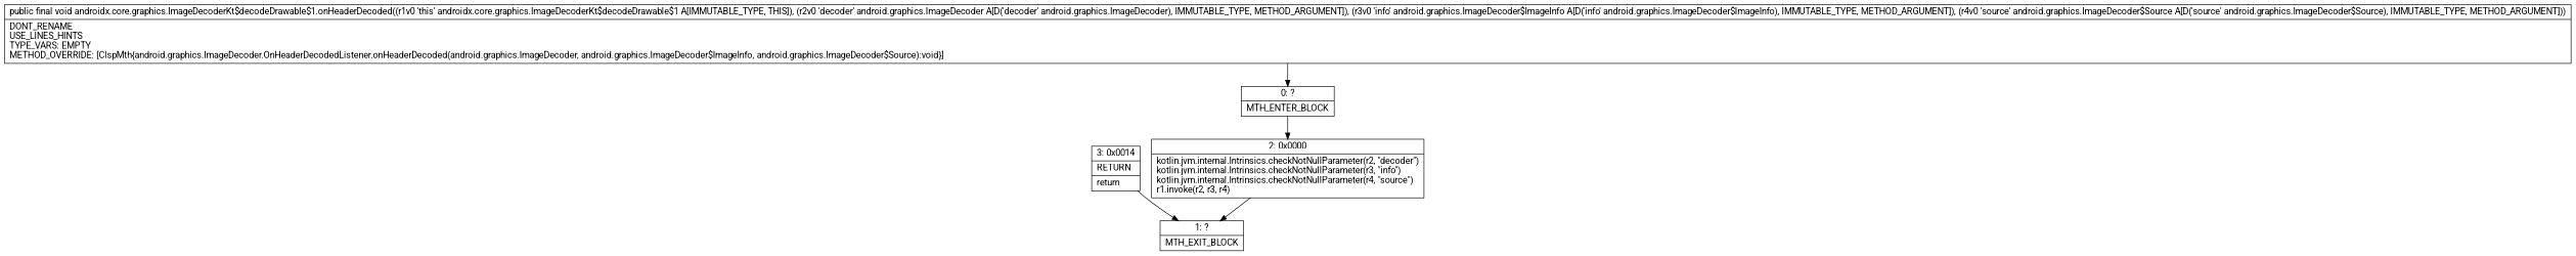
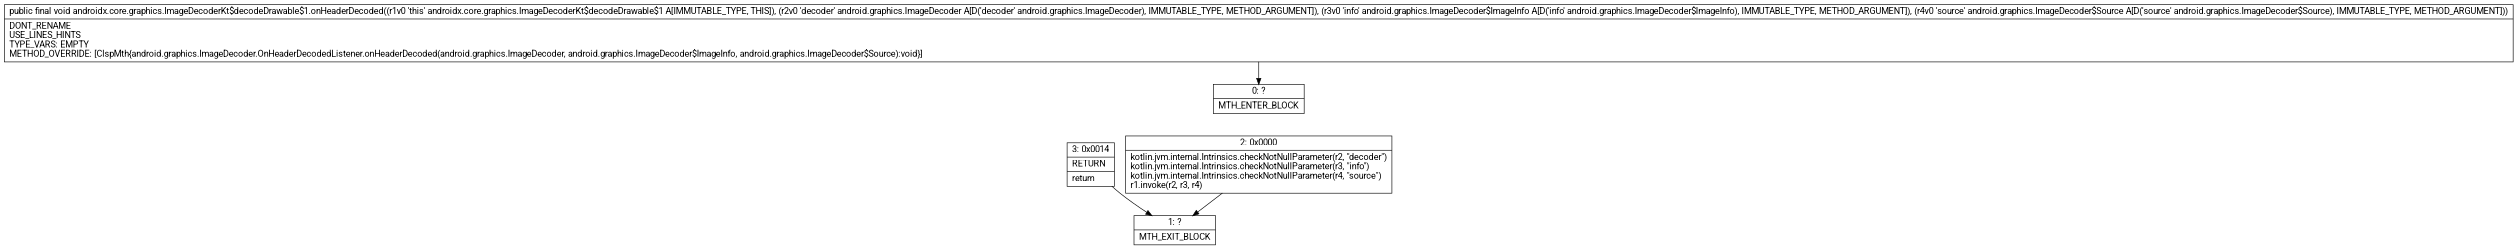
  digraph {
    fontname=Roboto
    node [fontname=Roboto shape=record]
    edge [fontname=Roboto]
    n1 [label="{0\:\ ?|MTH_ENTER_BLOCK\l}"]
    n2 [label="{2\:\ 0x0000|kotlin.jvm.internal.Intrinsics.checkNotNullParameter(r2, \"decoder\")\lkotlin.jvm.internal.Intrinsics.checkNotNullParameter(r3, \"info\")\lkotlin.jvm.internal.Intrinsics.checkNotNullParameter(r4, \"source\")\lr1.invoke(r2, r3, r4)\l}"]
    n3 [label="{1\:\ ?|MTH_EXIT_BLOCK\l}"]
    n4 [label="{3\:\ 0x0014|RETURN\l|return\l}"]
    n5 [label="{public final void androidx.core.graphics.ImageDecoderKt$decodeDrawable$1.onHeaderDecoded((r1v0 'this' androidx.core.graphics.ImageDecoderKt$decodeDrawable$1 A[IMMUTABLE_TYPE, THIS]), (r2v0 'decoder' android.graphics.ImageDecoder A[D('decoder' android.graphics.ImageDecoder), IMMUTABLE_TYPE, METHOD_ARGUMENT]), (r3v0 'info' android.graphics.ImageDecoder$ImageInfo A[D('info' android.graphics.ImageDecoder$ImageInfo), IMMUTABLE_TYPE, METHOD_ARGUMENT]), (r4v0 'source' android.graphics.ImageDecoder$Source A[D('source' android.graphics.ImageDecoder$Source), IMMUTABLE_TYPE, METHOD_ARGUMENT]))  | DONT_RENAME\lUSE_LINES_HINTS\lTYPE_VARS: EMPTY\lMETHOD_OVERRIDE: [ClspMth\{android.graphics.ImageDecoder.OnHeaderDecodedListener.onHeaderDecoded(android.graphics.ImageDecoder, android.graphics.ImageDecoder$ImageInfo, android.graphics.ImageDecoder$Source):void\}]\l}"]
-   n1 -> n2
    n2 -> n3
    n4 -> n3
    n5 -> n1
  }
